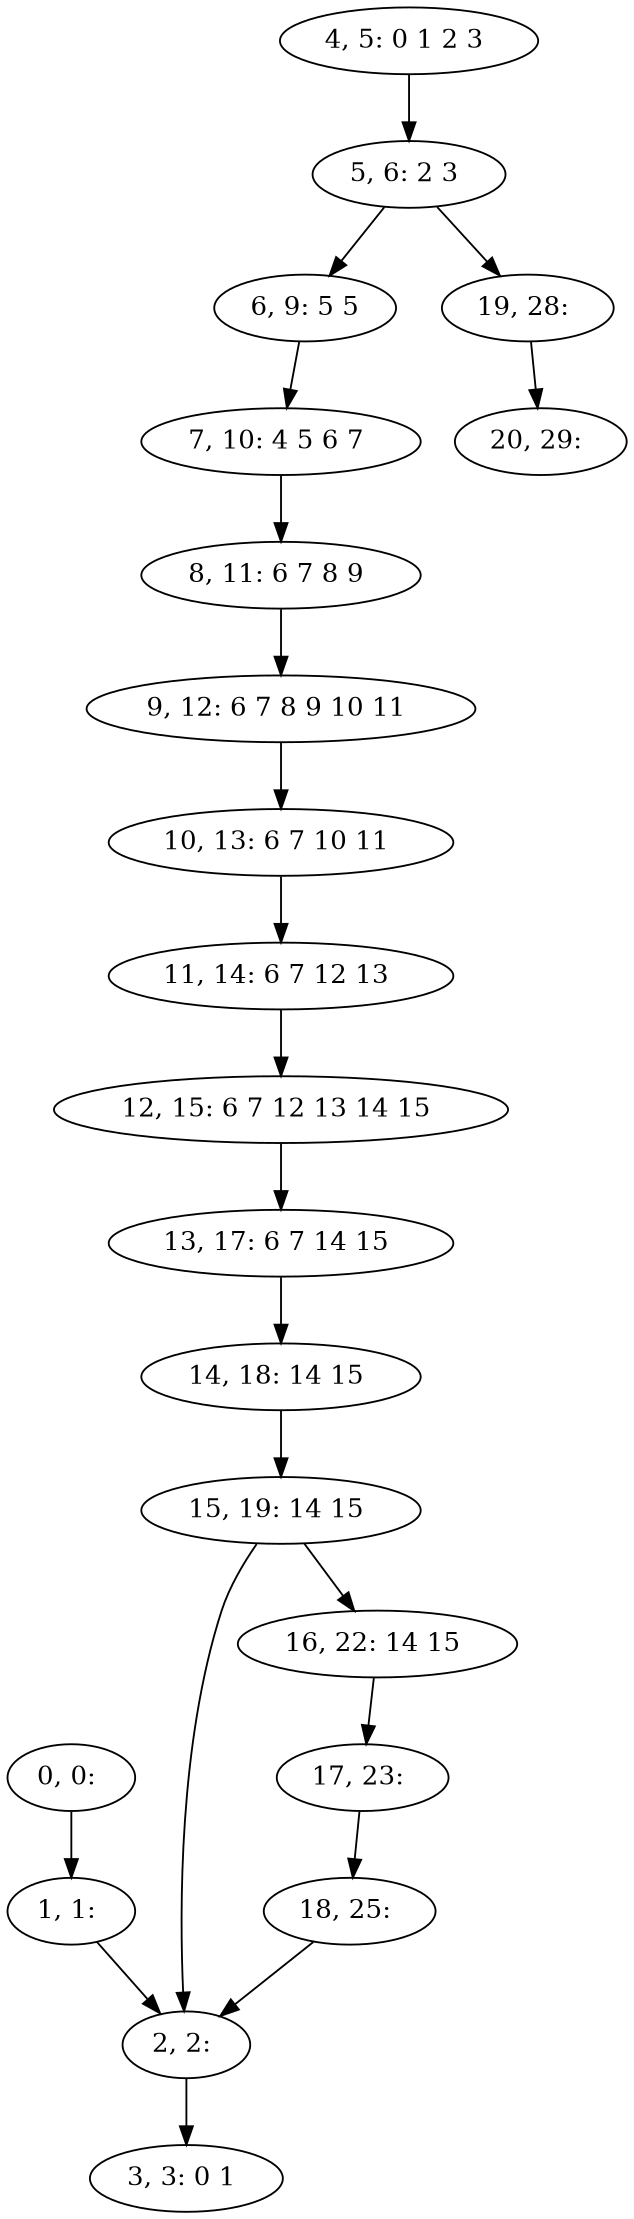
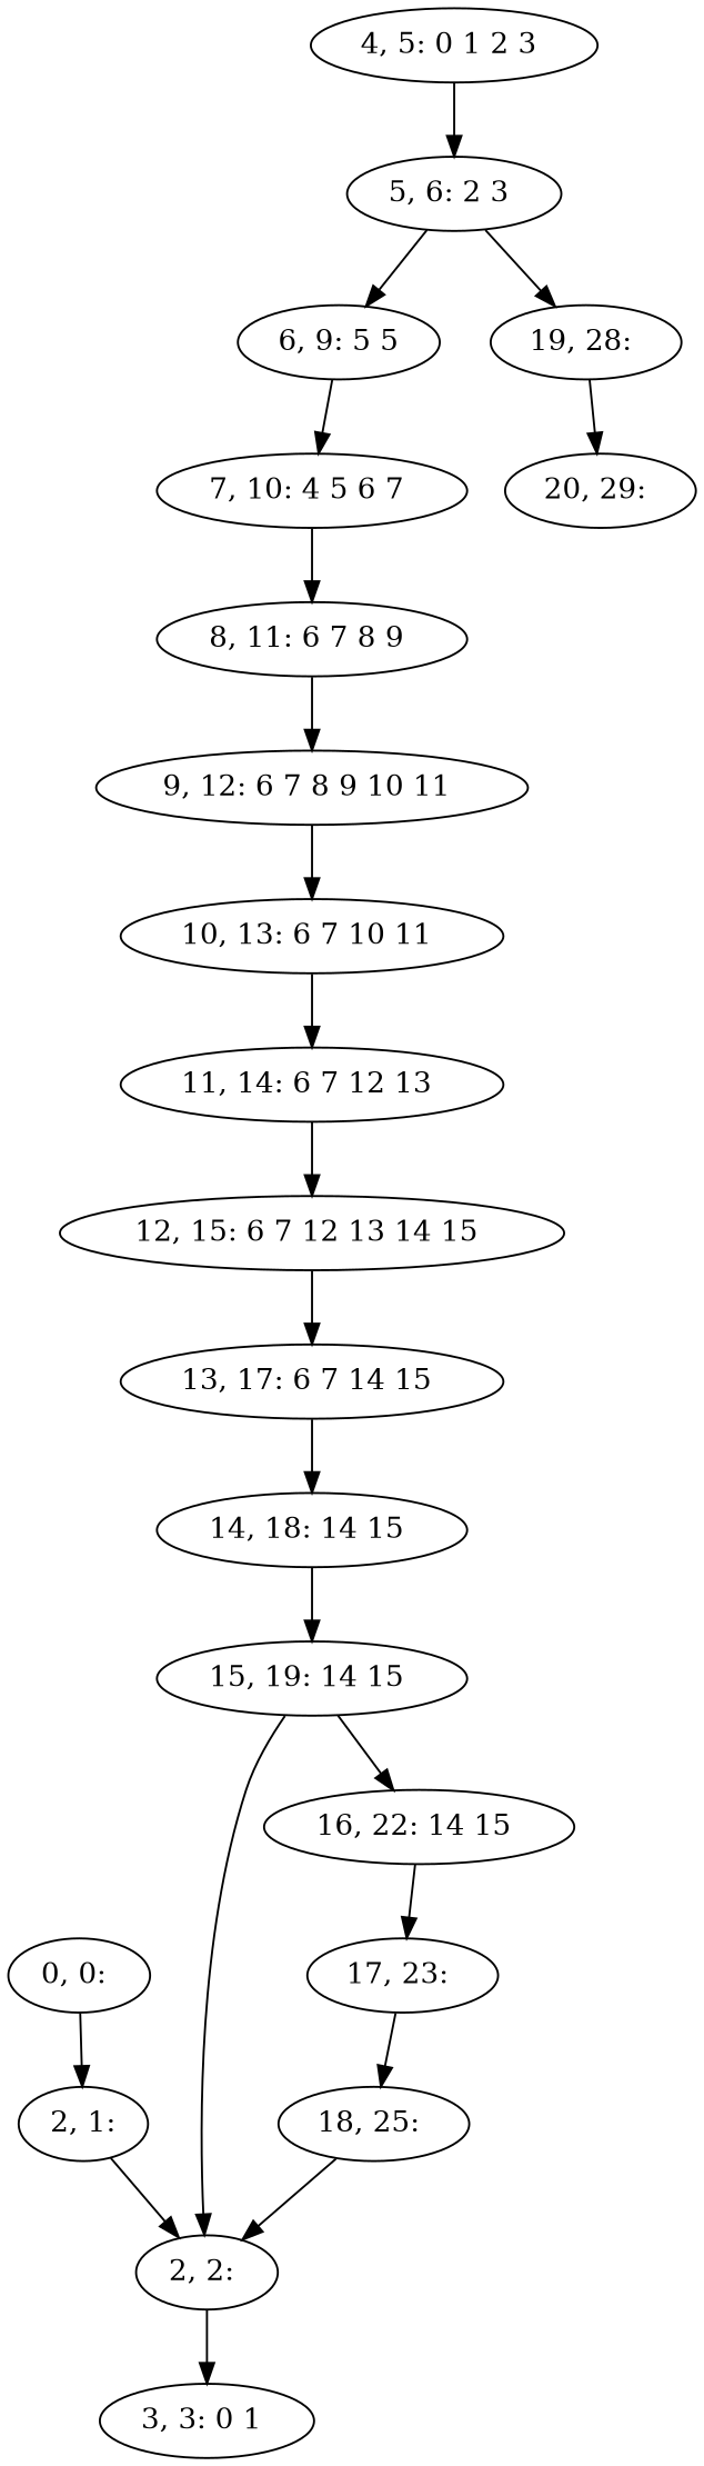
  digraph {
    n1 [label="0, 0: "]
-   n2 [label="1, 1: "]
+   n2 [label="2, 1:"]
    n3 [label="2, 2: "]
    n4 [label="3, 3: 0 1 "]
    n5 [label="4, 5: 0 1 2 3 "]
    n6 [label="5, 6: 2 3 "]
    n7 [label="6, 9: 5 5"]
    n8 [label="19, 28: "]
    n9 [label="7, 10: 4 5 6 7 "]
    n10 [label="20, 29: "]
    n11 [label="8, 11: 6 7 8 9 "]
    n12 [label="9, 12: 6 7 8 9 10 11 "]
    n13 [label="10, 13: 6 7 10 11 "]
    n14 [label="11, 14: 6 7 12 13 "]
    n15 [label="12, 15: 6 7 12 13 14 15 "]
    n16 [label="13, 17: 6 7 14 15 "]
    n17 [label="14, 18: 14 15 "]
    n18 [label="15, 19: 14 15 "]
    n19 [label="16, 22: 14 15 "]
    n20 [label="17, 23: "]
    n21 [label="18, 25: "]
    n1 -> n2
    n2 -> n3
    n3 -> n4
    n5 -> n6
    n6 -> n7
    n6 -> n8
    n7 -> n9
    n8 -> n10
    n9 -> n11
    n11 -> n12
    n12 -> n13
    n13 -> n14
    n14 -> n15
    n15 -> n16
    n16 -> n17
    n17 -> n18
    n18 -> n3
    n18 -> n19
    n19 -> n20
    n20 -> n21
    n21 -> n3
  }
